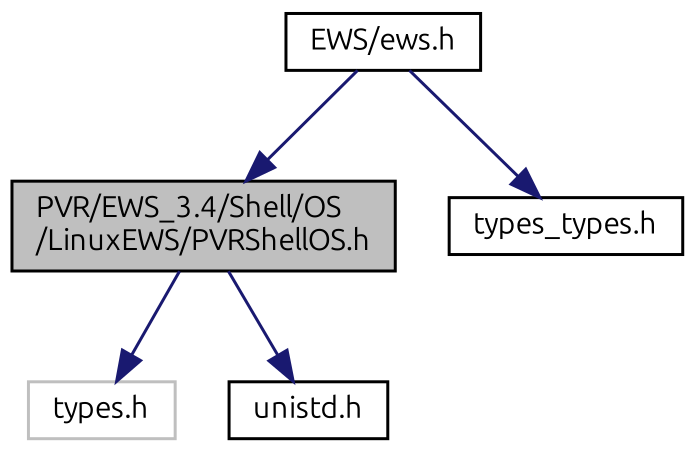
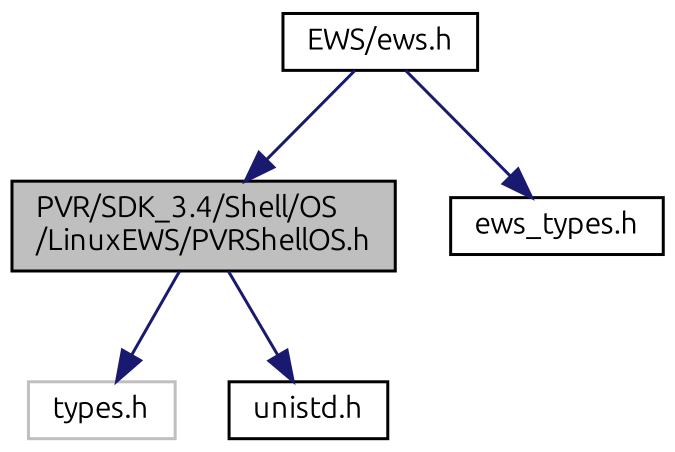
  digraph {
    fontname=Ubuntu
    node [color=black fillcolor=white fontname=Ubuntu fontsize=10 shape=record style=filled]
    edge [color=midnightblue fontname=Ubuntu fontsize=10 labelfontname=Helvetica labelfontsize=10 style=solid]
-   n1 [fillcolor=grey75 fontcolor=black height=0.2 label="PVR/EWS_3.4/Shell/OS\l/LinuxEWS/PVRShellOS.h" width=0.4]
+   n1 [fillcolor=grey75 fontcolor=black height=0.2 label="PVR/SDK_3.4/Shell/OS\l/LinuxEWS/PVRShellOS.h" width=0.4]
    n2 [color=grey75 height=0.2 label="types.h" width=0.4]
    n3 [height=0.2 label="unistd.h" width=0.4]
    n4 [height=0.2 label="EWS/ews.h" width=0.4]
-   n5 [height=0.2 label="types_types.h" width=0.4]
+   n5 [height=0.2 label="ews_types.h" width=0.4]
    n1 -> n2
    n1 -> n3
    n4 -> n1
    n4 -> n5
  }
